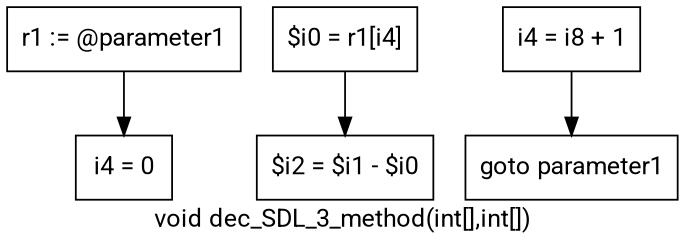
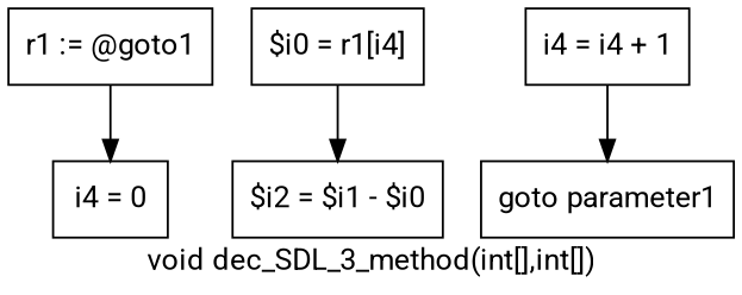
  digraph {
    fontname=Roboto
    label="void dec_SDL_3_method(int[],int[])"
    node [fontname=Roboto shape=box]
    edge [fontname=Roboto]
-   n1 [label="r1 := @parameter1"]
+   n1 [label="r1 := @goto1"]
    n2 [label="i4 = 0"]
    n3 [label="$i0 = r1[i4]"]
    n4 [label="$i2 = $i1 - $i0"]
-   n5 [label="i4 = i8 + 1"]
+   n5 [label="i4 = i4 + 1"]
    n6 [label="goto parameter1"]
    n1 -> n2
    n3 -> n4
    n5 -> n6
  }
